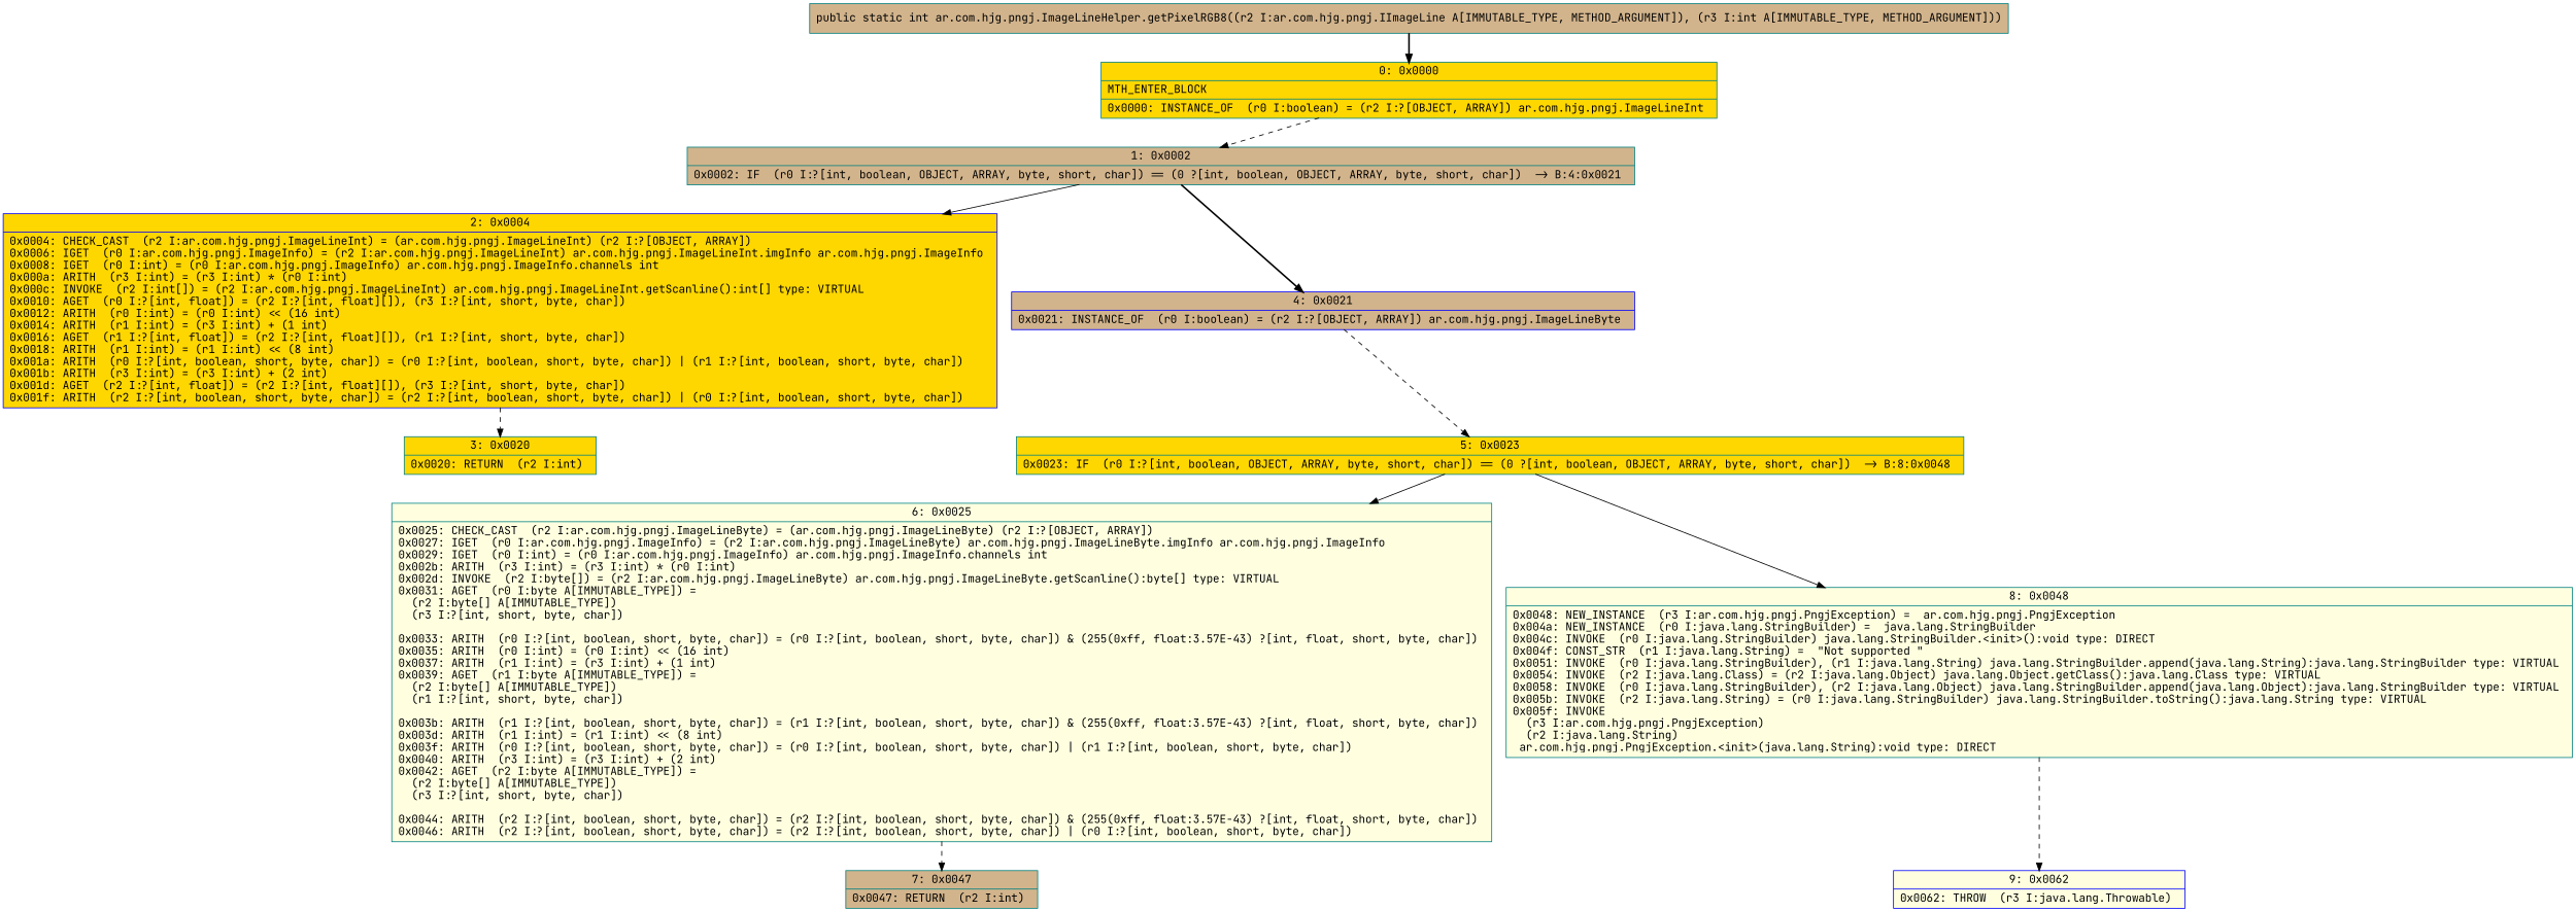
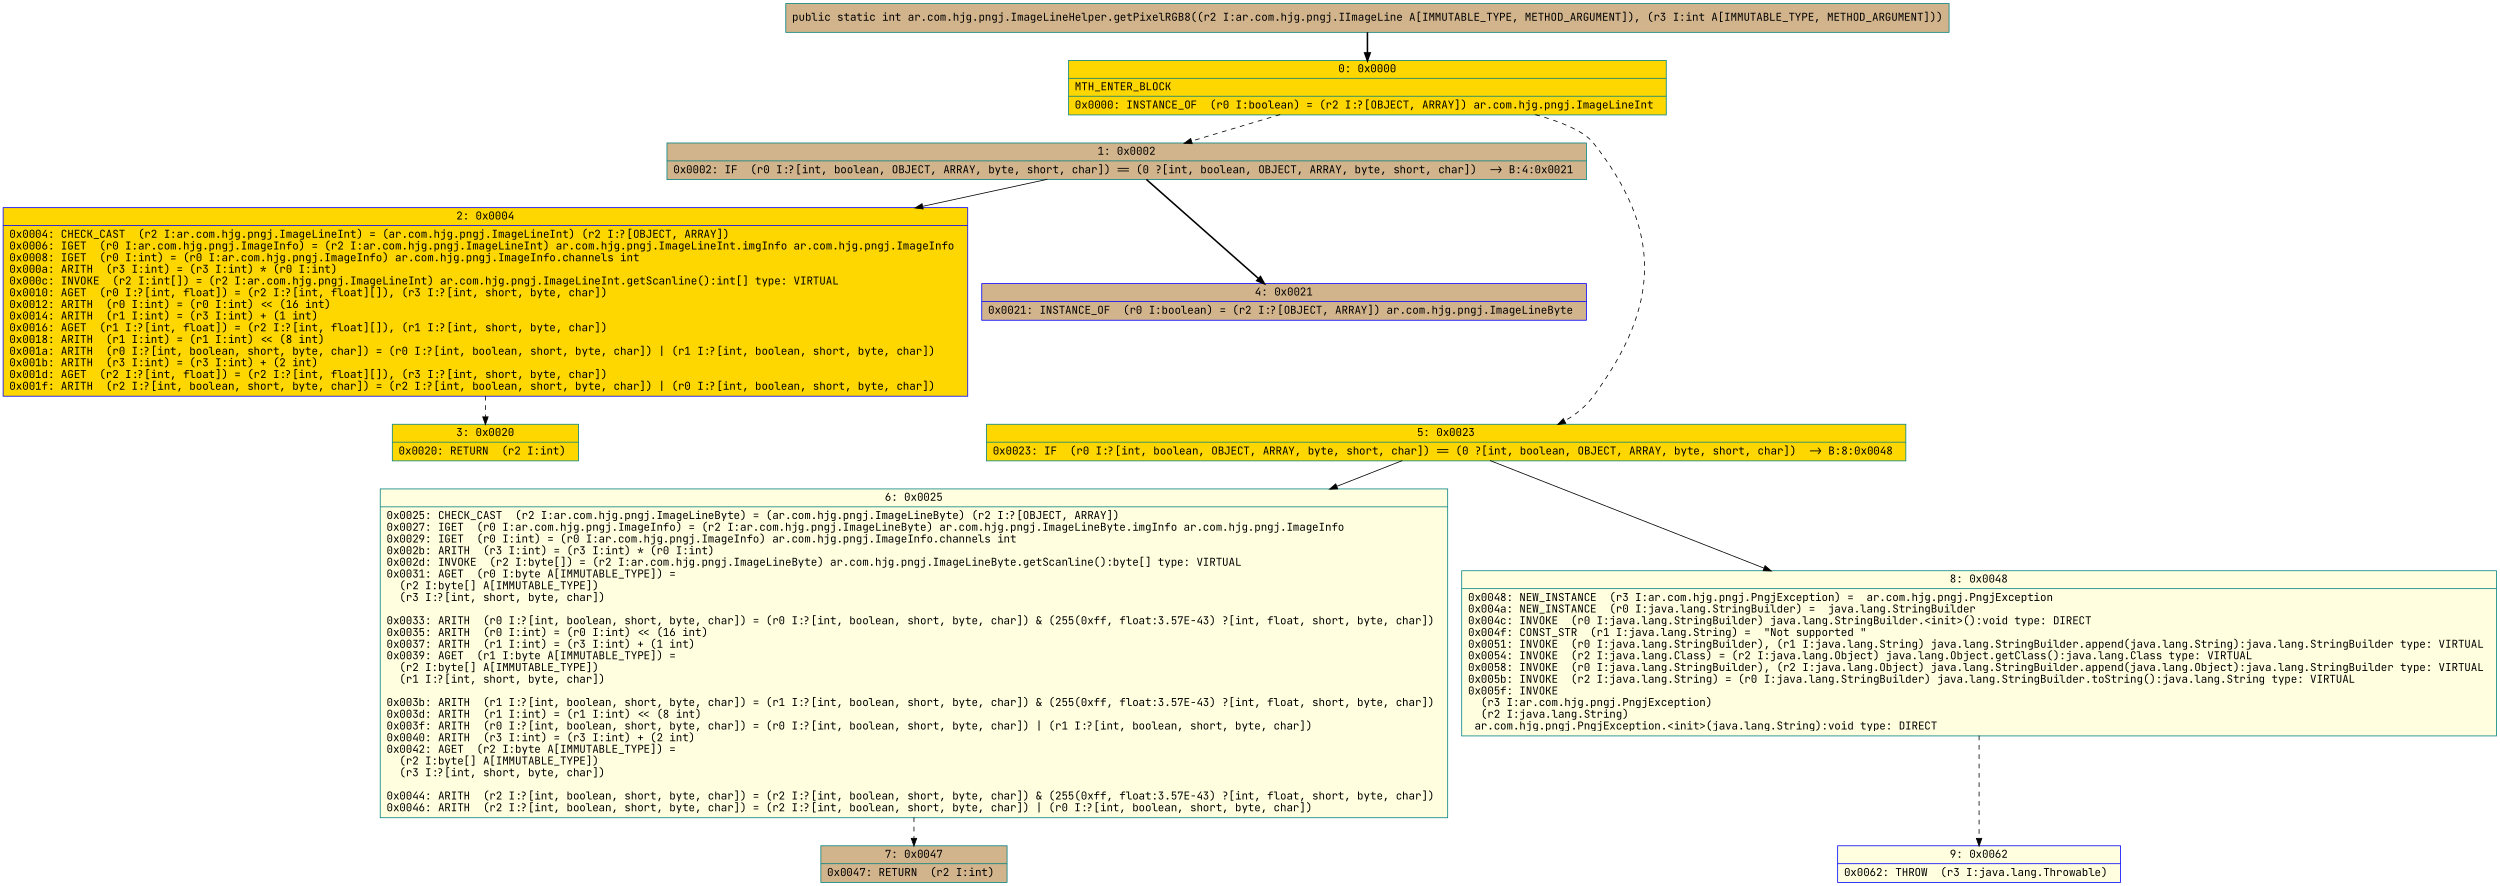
  digraph {
    fontname="JetBrains Mono"
    node [color=teal fillcolor=gold fontname="JetBrains Mono" shape=record style=filled]
    edge [fontname="JetBrains Mono" style=dashed]
    n1 [label="{0\:\ 0x0000|MTH_ENTER_BLOCK\l|0x0000: INSTANCE_OF  (r0 I:boolean) = (r2 I:?[OBJECT, ARRAY]) ar.com.hjg.pngj.ImageLineInt \l}"]
    n2 [fillcolor=tan label="{1\:\ 0x0002|0x0002: IF  (r0 I:?[int, boolean, OBJECT, ARRAY, byte, short, char]) == (0 ?[int, boolean, OBJECT, ARRAY, byte, short, char])  \-\> B:4:0x0021 \l}"]
    n3 [color=blue label="{2\:\ 0x0004|0x0004: CHECK_CAST  (r2 I:ar.com.hjg.pngj.ImageLineInt) = (ar.com.hjg.pngj.ImageLineInt) (r2 I:?[OBJECT, ARRAY]) \l0x0006: IGET  (r0 I:ar.com.hjg.pngj.ImageInfo) = (r2 I:ar.com.hjg.pngj.ImageLineInt) ar.com.hjg.pngj.ImageLineInt.imgInfo ar.com.hjg.pngj.ImageInfo \l0x0008: IGET  (r0 I:int) = (r0 I:ar.com.hjg.pngj.ImageInfo) ar.com.hjg.pngj.ImageInfo.channels int \l0x000a: ARITH  (r3 I:int) = (r3 I:int) * (r0 I:int) \l0x000c: INVOKE  (r2 I:int[]) = (r2 I:ar.com.hjg.pngj.ImageLineInt) ar.com.hjg.pngj.ImageLineInt.getScanline():int[] type: VIRTUAL \l0x0010: AGET  (r0 I:?[int, float]) = (r2 I:?[int, float][]), (r3 I:?[int, short, byte, char]) \l0x0012: ARITH  (r0 I:int) = (r0 I:int) \<\< (16 int) \l0x0014: ARITH  (r1 I:int) = (r3 I:int) + (1 int) \l0x0016: AGET  (r1 I:?[int, float]) = (r2 I:?[int, float][]), (r1 I:?[int, short, byte, char]) \l0x0018: ARITH  (r1 I:int) = (r1 I:int) \<\< (8 int) \l0x001a: ARITH  (r0 I:?[int, boolean, short, byte, char]) = (r0 I:?[int, boolean, short, byte, char]) \| (r1 I:?[int, boolean, short, byte, char]) \l0x001b: ARITH  (r3 I:int) = (r3 I:int) + (2 int) \l0x001d: AGET  (r2 I:?[int, float]) = (r2 I:?[int, float][]), (r3 I:?[int, short, byte, char]) \l0x001f: ARITH  (r2 I:?[int, boolean, short, byte, char]) = (r2 I:?[int, boolean, short, byte, char]) \| (r0 I:?[int, boolean, short, byte, char]) \l}"]
    n4 [color=blue fillcolor=tan label="{4\:\ 0x0021|0x0021: INSTANCE_OF  (r0 I:boolean) = (r2 I:?[OBJECT, ARRAY]) ar.com.hjg.pngj.ImageLineByte \l}"]
    n5 [label="{3\:\ 0x0020|0x0020: RETURN  (r2 I:int) \l}"]
    n6 [label="{5\:\ 0x0023|0x0023: IF  (r0 I:?[int, boolean, OBJECT, ARRAY, byte, short, char]) == (0 ?[int, boolean, OBJECT, ARRAY, byte, short, char])  \-\> B:8:0x0048 \l}"]
    n7 [fillcolor=lightyellow label="{6\:\ 0x0025|0x0025: CHECK_CAST  (r2 I:ar.com.hjg.pngj.ImageLineByte) = (ar.com.hjg.pngj.ImageLineByte) (r2 I:?[OBJECT, ARRAY]) \l0x0027: IGET  (r0 I:ar.com.hjg.pngj.ImageInfo) = (r2 I:ar.com.hjg.pngj.ImageLineByte) ar.com.hjg.pngj.ImageLineByte.imgInfo ar.com.hjg.pngj.ImageInfo \l0x0029: IGET  (r0 I:int) = (r0 I:ar.com.hjg.pngj.ImageInfo) ar.com.hjg.pngj.ImageInfo.channels int \l0x002b: ARITH  (r3 I:int) = (r3 I:int) * (r0 I:int) \l0x002d: INVOKE  (r2 I:byte[]) = (r2 I:ar.com.hjg.pngj.ImageLineByte) ar.com.hjg.pngj.ImageLineByte.getScanline():byte[] type: VIRTUAL \l0x0031: AGET  (r0 I:byte A[IMMUTABLE_TYPE]) = \l  (r2 I:byte[] A[IMMUTABLE_TYPE])\l  (r3 I:?[int, short, byte, char])\l \l0x0033: ARITH  (r0 I:?[int, boolean, short, byte, char]) = (r0 I:?[int, boolean, short, byte, char]) & (255(0xff, float:3.57E\-43) ?[int, float, short, byte, char]) \l0x0035: ARITH  (r0 I:int) = (r0 I:int) \<\< (16 int) \l0x0037: ARITH  (r1 I:int) = (r3 I:int) + (1 int) \l0x0039: AGET  (r1 I:byte A[IMMUTABLE_TYPE]) = \l  (r2 I:byte[] A[IMMUTABLE_TYPE])\l  (r1 I:?[int, short, byte, char])\l \l0x003b: ARITH  (r1 I:?[int, boolean, short, byte, char]) = (r1 I:?[int, boolean, short, byte, char]) & (255(0xff, float:3.57E\-43) ?[int, float, short, byte, char]) \l0x003d: ARITH  (r1 I:int) = (r1 I:int) \<\< (8 int) \l0x003f: ARITH  (r0 I:?[int, boolean, short, byte, char]) = (r0 I:?[int, boolean, short, byte, char]) \| (r1 I:?[int, boolean, short, byte, char]) \l0x0040: ARITH  (r3 I:int) = (r3 I:int) + (2 int) \l0x0042: AGET  (r2 I:byte A[IMMUTABLE_TYPE]) = \l  (r2 I:byte[] A[IMMUTABLE_TYPE])\l  (r3 I:?[int, short, byte, char])\l \l0x0044: ARITH  (r2 I:?[int, boolean, short, byte, char]) = (r2 I:?[int, boolean, short, byte, char]) & (255(0xff, float:3.57E\-43) ?[int, float, short, byte, char]) \l0x0046: ARITH  (r2 I:?[int, boolean, short, byte, char]) = (r2 I:?[int, boolean, short, byte, char]) \| (r0 I:?[int, boolean, short, byte, char]) \l}"]
    n8 [fillcolor=lightyellow label="{8\:\ 0x0048|0x0048: NEW_INSTANCE  (r3 I:ar.com.hjg.pngj.PngjException) =  ar.com.hjg.pngj.PngjException \l0x004a: NEW_INSTANCE  (r0 I:java.lang.StringBuilder) =  java.lang.StringBuilder \l0x004c: INVOKE  (r0 I:java.lang.StringBuilder) java.lang.StringBuilder.\<init\>():void type: DIRECT \l0x004f: CONST_STR  (r1 I:java.lang.String) =  \"Not supported \" \l0x0051: INVOKE  (r0 I:java.lang.StringBuilder), (r1 I:java.lang.String) java.lang.StringBuilder.append(java.lang.String):java.lang.StringBuilder type: VIRTUAL \l0x0054: INVOKE  (r2 I:java.lang.Class) = (r2 I:java.lang.Object) java.lang.Object.getClass():java.lang.Class type: VIRTUAL \l0x0058: INVOKE  (r0 I:java.lang.StringBuilder), (r2 I:java.lang.Object) java.lang.StringBuilder.append(java.lang.Object):java.lang.StringBuilder type: VIRTUAL \l0x005b: INVOKE  (r2 I:java.lang.String) = (r0 I:java.lang.StringBuilder) java.lang.StringBuilder.toString():java.lang.String type: VIRTUAL \l0x005f: INVOKE  \l  (r3 I:ar.com.hjg.pngj.PngjException)\l  (r2 I:java.lang.String)\l ar.com.hjg.pngj.PngjException.\<init\>(java.lang.String):void type: DIRECT \l}"]
    n9 [fillcolor=tan label="{7\:\ 0x0047|0x0047: RETURN  (r2 I:int) \l}"]
    n10 [color=blue fillcolor=lightyellow label="{9\:\ 0x0062|0x0062: THROW  (r3 I:java.lang.Throwable) \l}"]
    n11 [fillcolor=tan label="{public static int ar.com.hjg.pngj.ImageLineHelper.getPixelRGB8((r2 I:ar.com.hjg.pngj.IImageLine A[IMMUTABLE_TYPE, METHOD_ARGUMENT]), (r3 I:int A[IMMUTABLE_TYPE, METHOD_ARGUMENT])) }"]
    n1 -> n2
    n2 -> n3 [style=solid]
    n2 -> n4 [style=bold]
    n3 -> n5
-   n4 -> n6
+   n1 -> n6
    n6 -> n7 [style=solid]
    n6 -> n8 [style=solid]
    n7 -> n9
    n8 -> n10
    n11 -> n1 [style=bold]
  }
